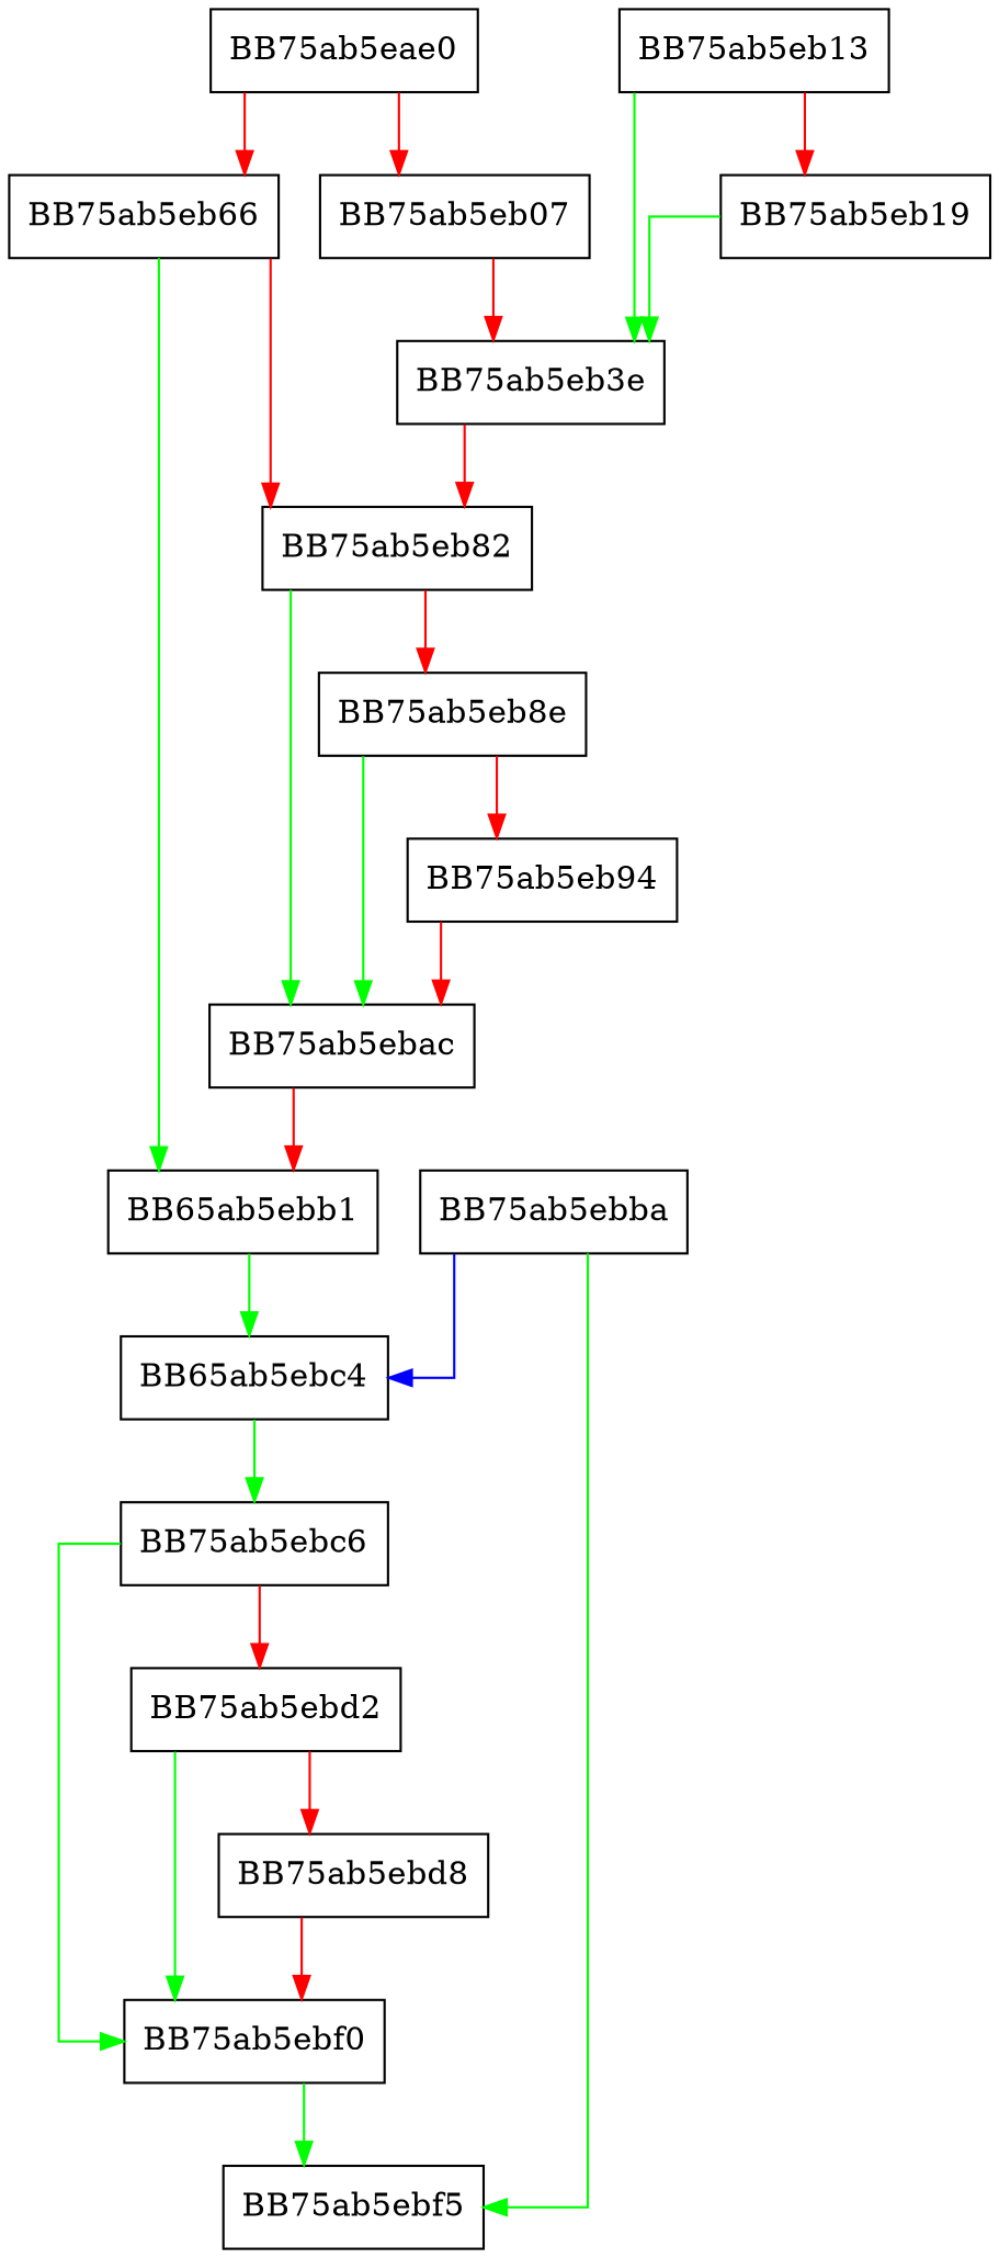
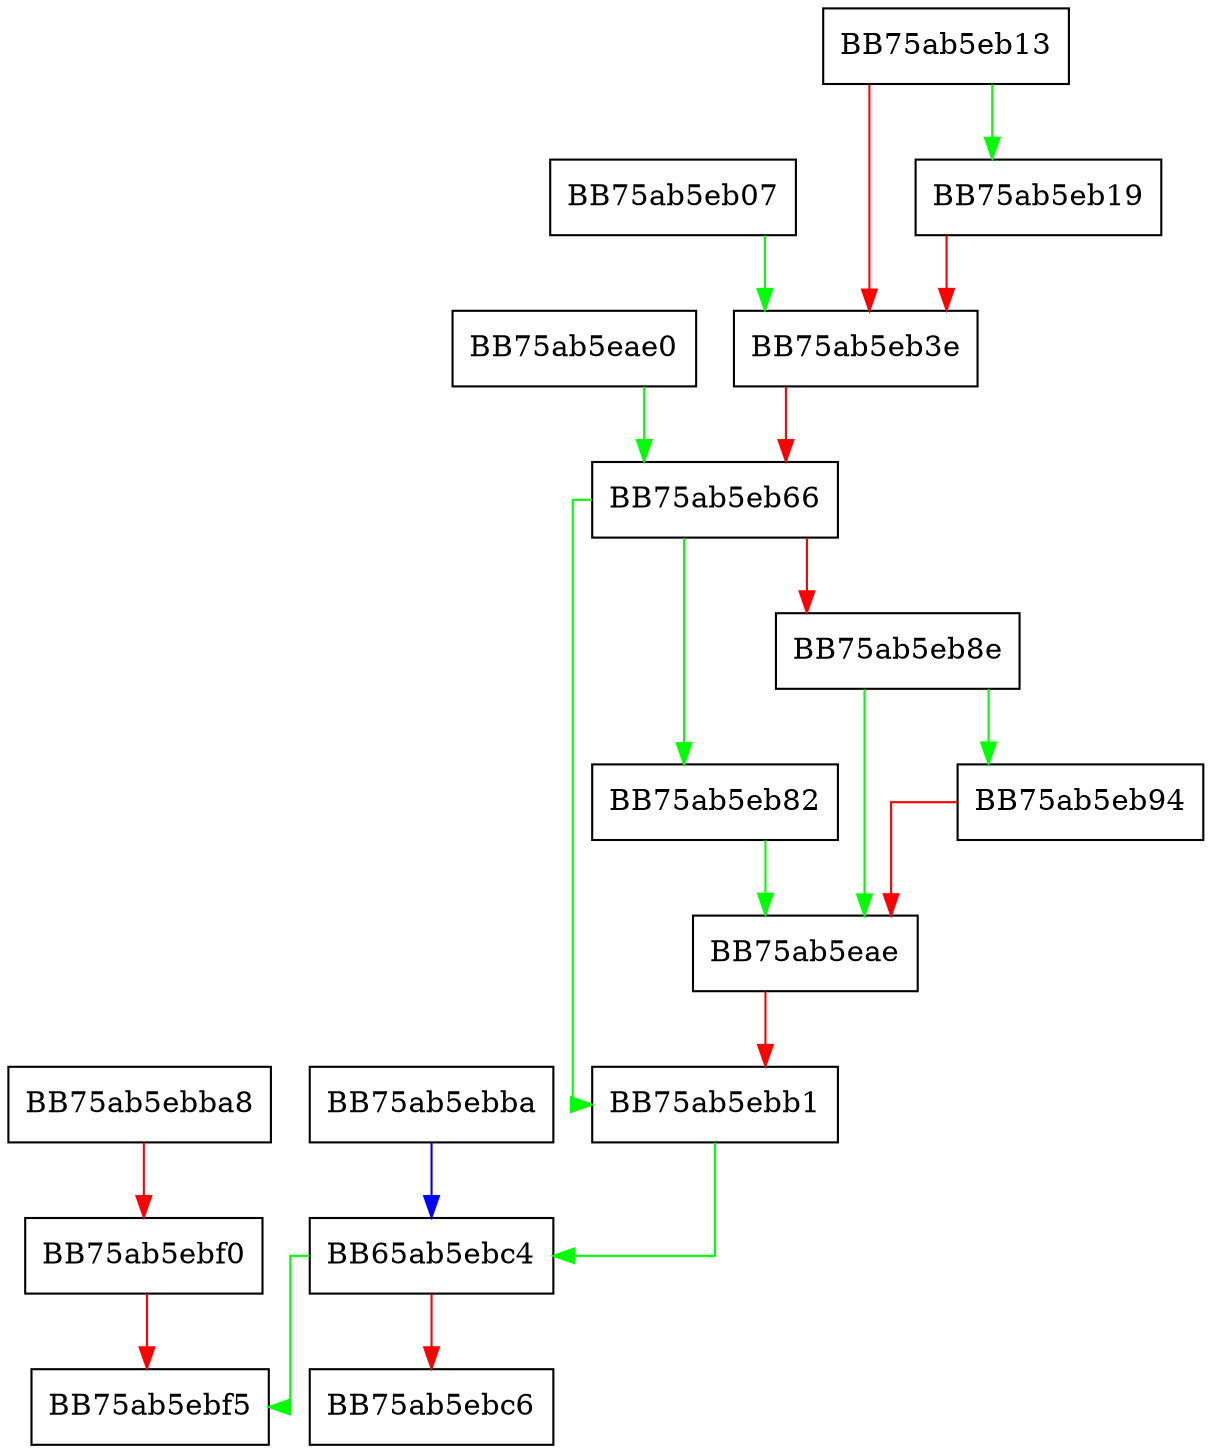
  digraph {
    splines=ortho
    node [shape=box]
    edge [color=red]
    n1 [label=BB75ab5eb66]
    BB75ab5eae0
    BB75ab5eb07
-   BB75ab5ebb1 [label=BB65ab5ebb1]
+   BB75ab5ebb1
    BB75ab5eb82
    BB75ab5eb3e
    n7 [label=BB65ab5ebc4]
-   BB75ab5ebac
+   BB75ab5ebac [label=BB75ab5eae]
    BB75ab5eb8e
    BB75ab5eb13
    BB75ab5eb19
    BB75ab5ebf5
    BB75ab5ebc6
    BB75ab5ebba
    BB75ab5eb94
    BB75ab5ebf0
-   BB75ab5ebd2
-   BB75ab5ebd8
+   BB75ab5ebd8 [label=BB75ab5ebba8]
    n1 -> BB75ab5ebb1 [color=green]
-   n1 -> BB75ab5eb82
-   BB75ab5eae0 -> n1
-   BB75ab5eae0 -> BB75ab5eb07
-   BB75ab5eb07 -> BB75ab5eb3e
+   n1 -> BB75ab5eb82 [color=green]
+   BB75ab5eae0 -> n1 [color=green]
+   BB75ab5eb07 -> BB75ab5eb3e [color=green]
    BB75ab5ebb1 -> n7 [color=green]
    BB75ab5eb82 -> BB75ab5ebac [color=green]
-   BB75ab5eb82 -> BB75ab5eb8e
-   BB75ab5eb3e -> BB75ab5eb82
-   BB75ab5ebba -> BB75ab5ebf5 [color=green]
-   n7 -> BB75ab5ebc6 [color=green]
+   n1 -> BB75ab5eb8e
+   BB75ab5eb3e -> n1
+   n7 -> BB75ab5ebf5 [color=green]
+   n7 -> BB75ab5ebc6
    BB75ab5ebac -> BB75ab5ebb1
    BB75ab5eb8e -> BB75ab5ebac [color=green]
-   BB75ab5eb8e -> BB75ab5eb94
-   BB75ab5eb13 -> BB75ab5eb3e [color=green]
-   BB75ab5eb13 -> BB75ab5eb19
-   BB75ab5eb19 -> BB75ab5eb3e [color=green]
-   BB75ab5ebc6 -> BB75ab5ebf0 [color=green]
-   BB75ab5ebc6 -> BB75ab5ebd2
+   BB75ab5eb8e -> BB75ab5eb94 [color=green]
+   BB75ab5eb13 -> BB75ab5eb3e
+   BB75ab5eb13 -> BB75ab5eb19 [color=green]
+   BB75ab5eb19 -> BB75ab5eb3e
    BB75ab5ebba -> n7 [color=blue]
    BB75ab5eb94 -> BB75ab5ebac
-   BB75ab5ebf0 -> BB75ab5ebf5 [color=green]
-   BB75ab5ebd2 -> BB75ab5ebf0 [color=green]
-   BB75ab5ebd2 -> BB75ab5ebd8
+   BB75ab5ebf0 -> BB75ab5ebf5
    BB75ab5ebd8 -> BB75ab5ebf0
  }
